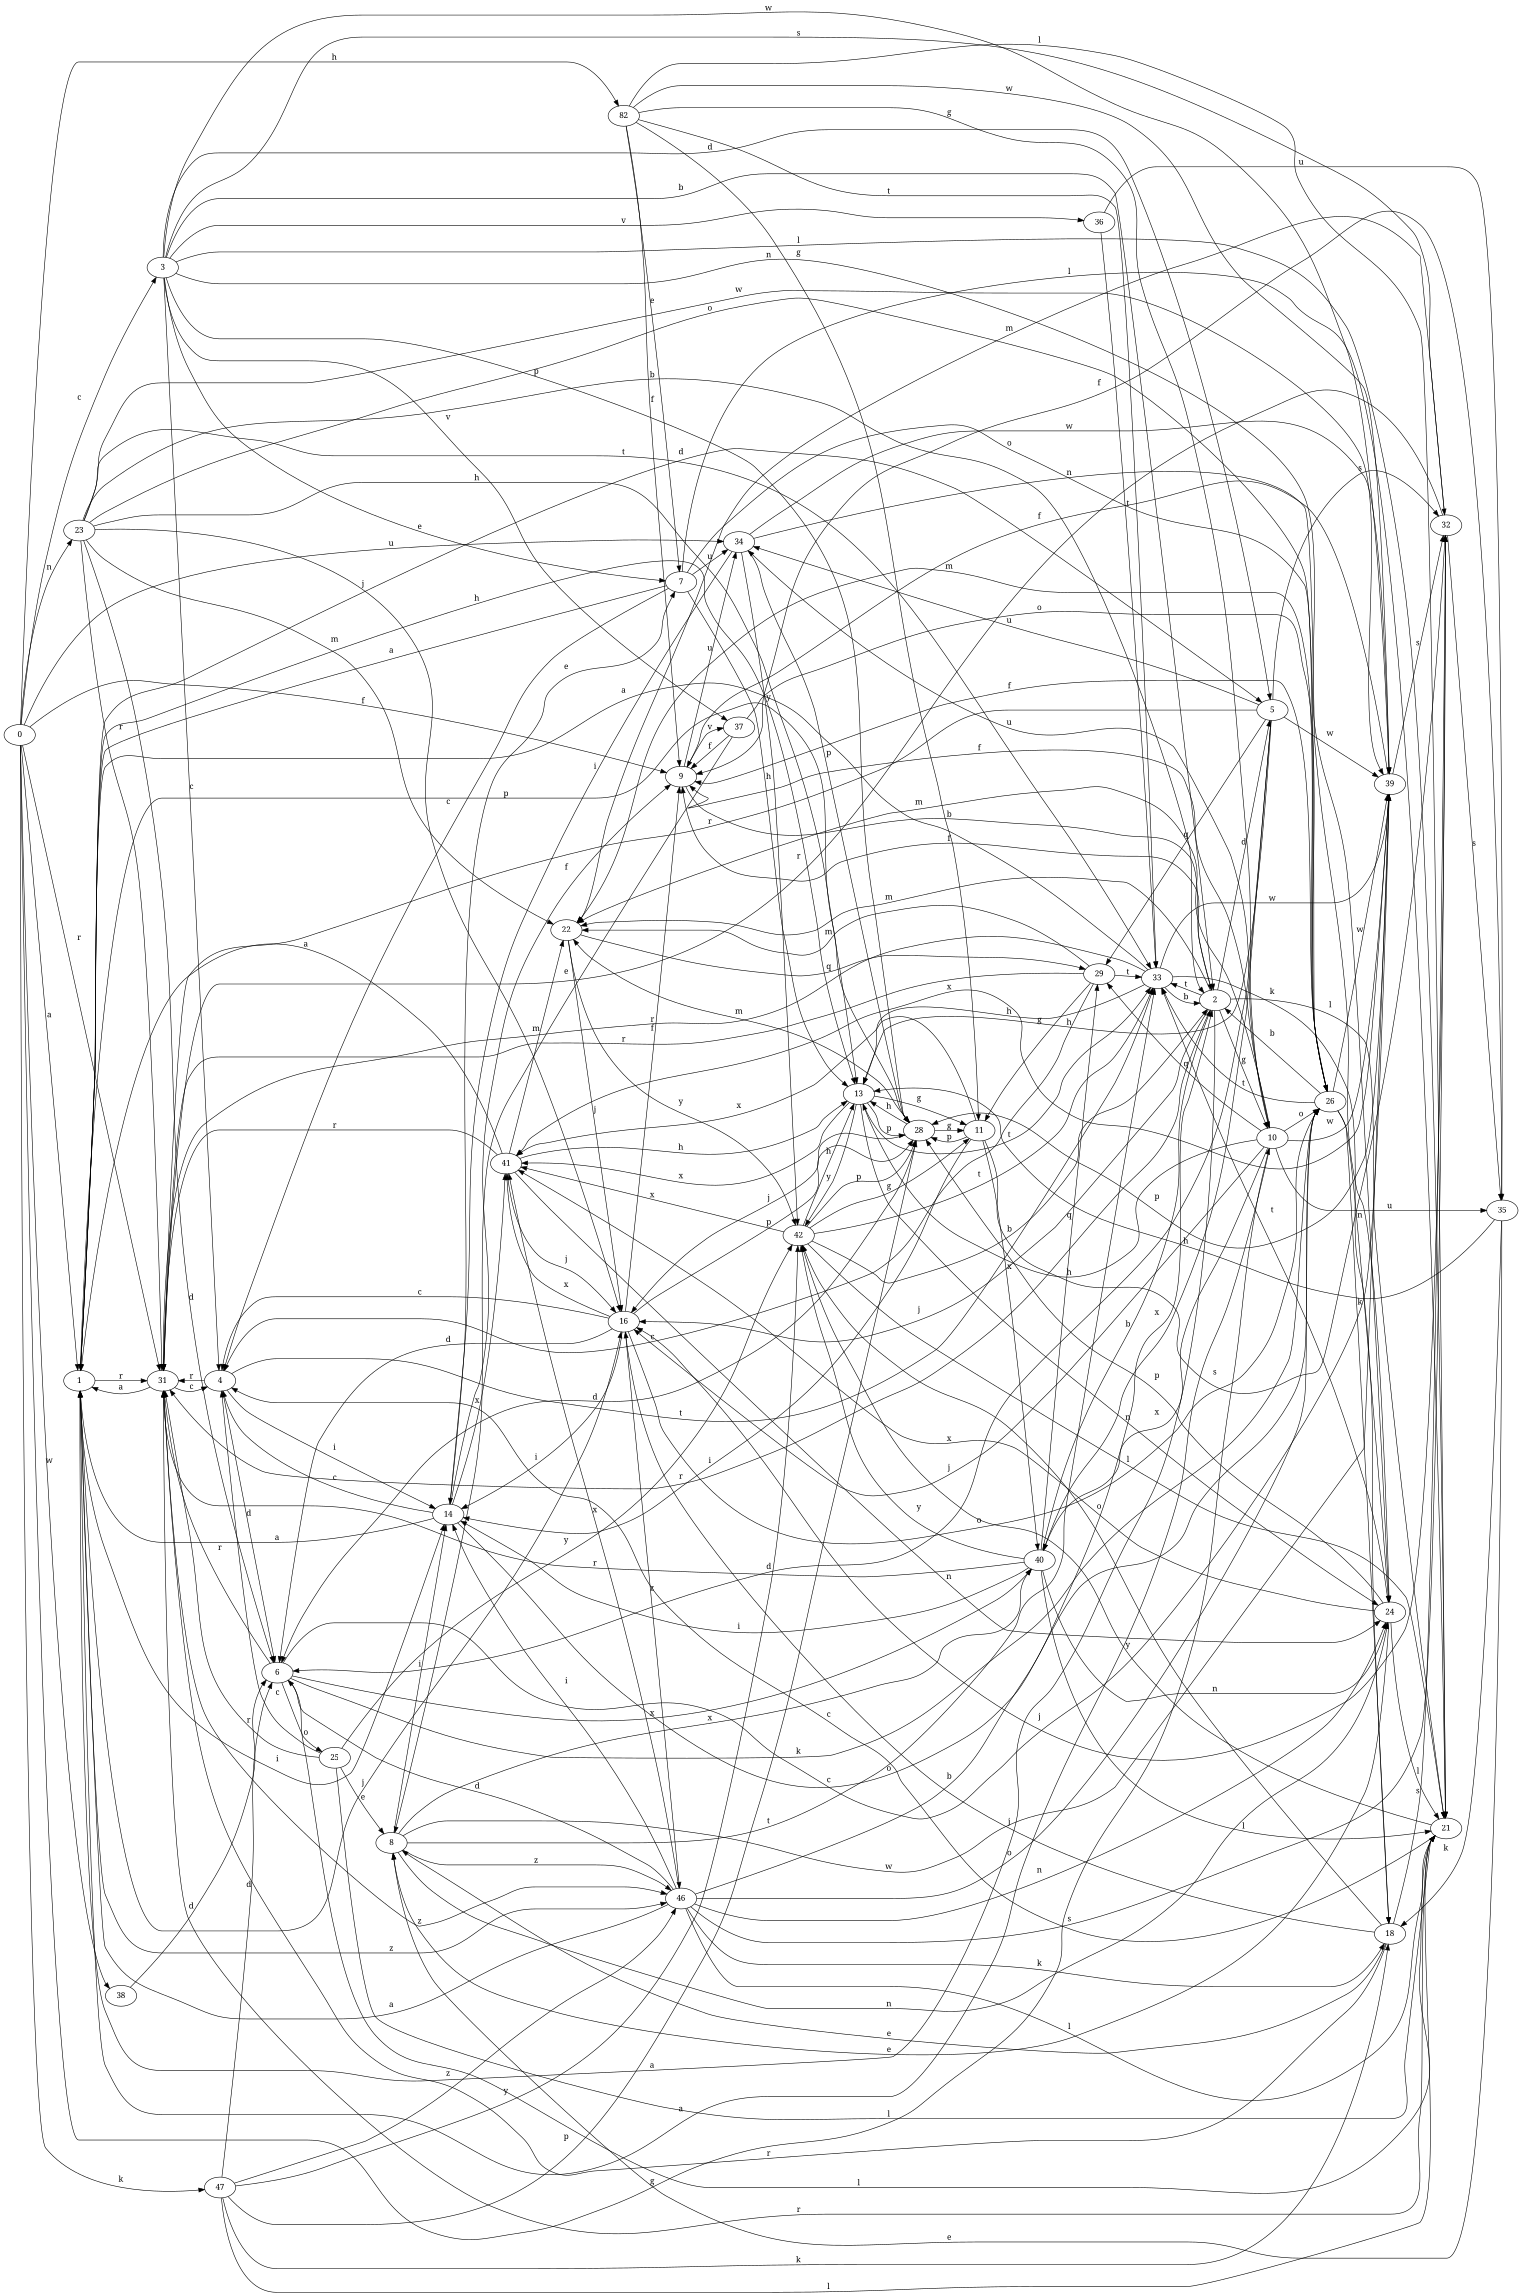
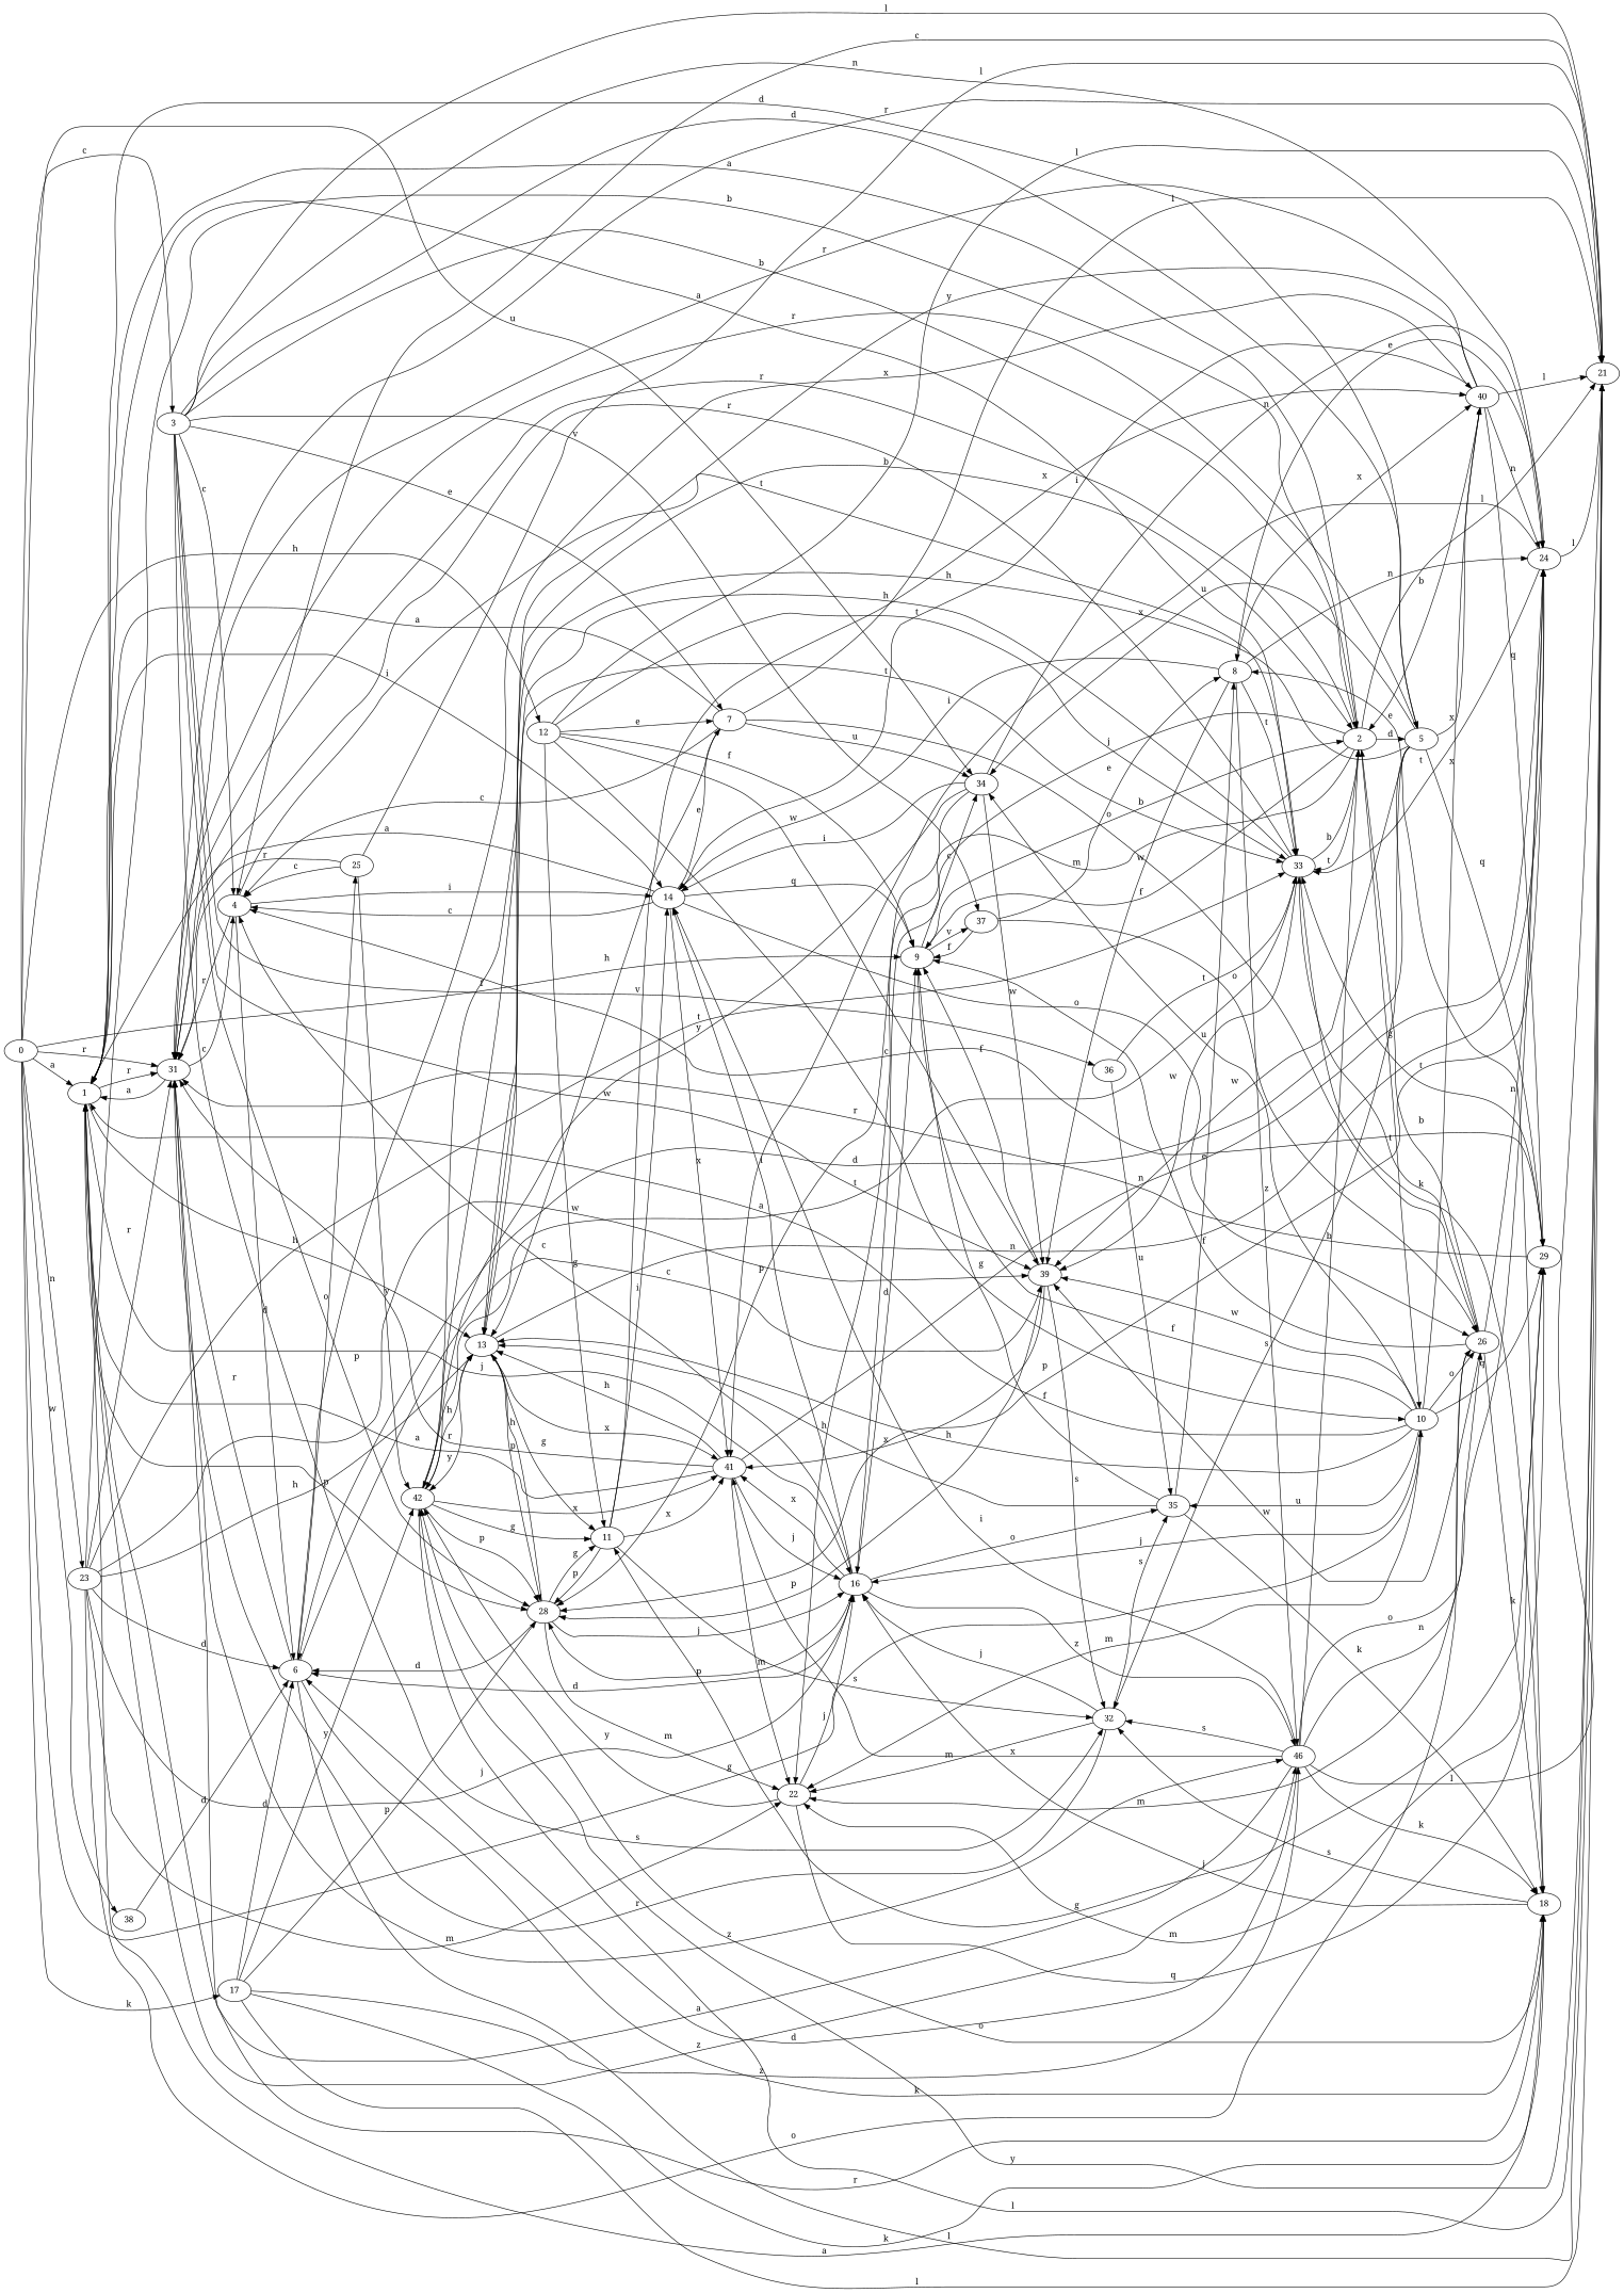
  strict digraph {
    fontname="Noto Serif"
    rankdir=LR
    node [fontname="Noto Serif"]
    edge [fontname="Noto Serif"]
    0
    1
    3
    9
    10
-   12 [label=82]
-   17 [label=47]
+   12
+   17
    23
    31
    34
    38
    5
    13
    14
    16
    28
    46
    2
    21
    4
    7
    24
    32
    36
    37
    39
    22
    29
    40
    26
    35
    33
    11
    6
    18
    42
    41
    8
    25
    0 -> 1 [label=a]
    0 -> 3 [label=c]
    0 -> 9 [label=f]
    0 -> 10 [label=g]
    0 -> 12 [label=h]
    0 -> 17 [label=k]
    0 -> 23 [label=n]
    0 -> 31 [label=r]
    0 -> 34 [label=u]
    0 -> 38 [label=w]
    1 -> 31 [label=r]
    1 -> 5 [label=d]
    1 -> 13 [label=h]
    1 -> 14 [label=i]
    1 -> 16 [label=j]
    1 -> 28 [label=p]
    1 -> 46 [label=z]
    3 -> 5 [label=d]
    3 -> 28 [label=p]
    3 -> 2 [label=b]
    3 -> 21 [label=l]
    3 -> 4 [label=c]
    3 -> 7 [label=e]
    3 -> 24 [label=n]
    3 -> 32 [label=s]
    3 -> 36 [label=v]
    3 -> 37 [label=v]
    3 -> 39 [label=w]
-   9 -> 34 [label=u]
+   9 -> 34 [label=c]
    9 -> 2 [label=b]
    9 -> 37 [label=v]
    10 -> 1 [label=a]
    10 -> 9 [label=f]
    10 -> 34 [label=u]
    10 -> 13 [label=h]
    10 -> 16 [label=j]
    10 -> 39 [label=w]
    10 -> 22 [label=m]
    10 -> 29 [label=q]
    10 -> 40 [label=x]
    10 -> 26 [label=o]
    10 -> 35 [label=u]
    12 -> 9 [label=f]
    12 -> 10 [label=g]
    12 -> 21 [label=l]
    12 -> 7 [label=e]
    12 -> 39 [label=w]
    12 -> 33 [label=t]
    12 -> 11 [label=g]
    17 -> 28 [label=p]
    17 -> 46 [label=z]
    17 -> 21 [label=l]
    17 -> 6 [label=d]
    17 -> 18 [label=k]
    17 -> 42 [label=y]
    23 -> 31 [label=r]
    23 -> 13 [label=h]
    23 -> 16 [label=j]
    23 -> 2 [label=b]
    23 -> 39 [label=w]
    23 -> 22 [label=m]
    23 -> 26 [label=o]
    23 -> 33 [label=t]
    23 -> 6 [label=d]
    31 -> 1 [label=a]
    31 -> 46 [label=z]
    31 -> 4 [label=c]
    34 -> 14 [label=i]
    34 -> 28 [label=p]
    34 -> 24 [label=n]
    34 -> 39 [label=w]
    34 -> 42 [label=y]
    38 -> 6 [label=d]
    5 -> 31 [label=r]
    5 -> 34 [label=u]
    5 -> 13 [label=h]
    5 -> 32 [label=s]
    5 -> 39 [label=w]
    5 -> 29 [label=q]
    5 -> 40 [label=x]
    5 -> 6 [label=d]
    13 -> 28 [label=p]
    13 -> 24 [label=n]
    13 -> 33 [label=t]
    13 -> 11 [label=g]
    13 -> 42 [label=y]
    13 -> 41 [label=x]
    14 -> 1 [label=a]
-   14 -> 9 [label=f]
+   14 -> 9 [label=q]
    14 -> 4 [label=c]
    14 -> 7 [label=e]
    14 -> 26 [label=o]
    14 -> 41 [label=x]
-   16 -> 9 [label=f]
+   16 -> 9 [label=d]
    16 -> 14 [label=i]
    16 -> 28 [label=p]
    16 -> 46 [label=z]
    16 -> 4 [label=c]
-   16 -> 26 [label=o]
+   16 -> 35 [label=o]
    16 -> 6 [label=d]
    16 -> 41 [label=x]
    28 -> 13 [label=h]
    28 -> 16 [label=j]
    28 -> 22 [label=m]
    28 -> 11 [label=g]
    28 -> 6 [label=d]
    46 -> 1 [label=a]
    46 -> 14 [label=i]
    46 -> 2 [label=b]
    46 -> 21 [label=l]
    46 -> 24 [label=n]
    46 -> 32 [label=s]
    46 -> 26 [label=o]
    46 -> 6 [label=d]
    46 -> 18 [label=k]
    46 -> 41 [label=x]
    2 -> 1 [label=a]
    2 -> 9 [label=f]
    2 -> 10 [label=g]
    2 -> 31 [label=r]
    2 -> 5 [label=d]
    2 -> 16 [label=j]
    2 -> 21 [label=l]
    2 -> 22 [label=m]
    2 -> 33 [label=t]
    21 -> 31 [label=r]
    21 -> 4 [label=c]
    21 -> 42 [label=y]
    4 -> 31 [label=r]
    4 -> 14 [label=i]
    4 -> 33 [label=t]
    4 -> 6 [label=d]
    7 -> 1 [label=a]
    7 -> 34 [label=u]
    7 -> 13 [label=h]
    7 -> 21 [label=l]
    7 -> 4 [label=c]
    7 -> 26 [label=o]
    24 -> 28 [label=p]
    24 -> 21 [label=l]
    24 -> 33 [label=t]
    24 -> 41 [label=x]
    24 -> 8 [label=e]
    32 -> 31 [label=r]
    32 -> 16 [label=j]
    32 -> 22 [label=m]
    32 -> 35 [label=s]
    36 -> 35 [label=u]
    36 -> 33 [label=t]
    37 -> 9 [label=f]
    37 -> 26 [label=o]
    37 -> 8 [label=e]
    39 -> 9 [label=f]
    39 -> 28 [label=p]
    39 -> 32 [label=s]
    39 -> 41 [label=x]
    22 -> 16 [label=j]
    22 -> 29 [label=q]
    22 -> 42 [label=y]
    29 -> 31 [label=r]
    29 -> 4 [label=c]
    29 -> 22 [label=m]
    29 -> 33 [label=t]
    29 -> 11 [label=g]
    40 -> 31 [label=r]
    40 -> 14 [label=i]
    40 -> 2 [label=b]
    40 -> 21 [label=l]
    40 -> 24 [label=n]
    40 -> 29 [label=q]
    40 -> 42 [label=y]
    26 -> 9 [label=f]
    26 -> 2 [label=b]
    26 -> 24 [label=n]
    26 -> 39 [label=w]
    26 -> 22 [label=m]
    26 -> 33 [label=t]
    26 -> 18 [label=k]
    35 -> 9 [label=f]
    35 -> 13 [label=h]
    35 -> 18 [label=k]
    35 -> 8 [label=e]
    33 -> 1 [label=a]
    33 -> 31 [label=r]
    33 -> 13 [label=h]
    33 -> 2 [label=b]
    33 -> 39 [label=w]
    33 -> 18 [label=k]
    11 -> 14 [label=i]
    11 -> 28 [label=p]
    11 -> 32 [label=s]
    11 -> 40 [label=x]
    11 -> 41 [label=x]
    6 -> 31 [label=r]
    6 -> 21 [label=l]
    6 -> 39 [label=c]
    6 -> 40 [label=x]
-   6 -> 26 [label=k]
+   6 -> 18 [label=k]
    6 -> 25 [label=o]
+   18 -> 1 [label=a]
    18 -> 31 [label=r]
    18 -> 16 [label=j]
    18 -> 32 [label=s]
    18 -> 42 [label=o]
    18 -> 8 [label=e]
    42 -> 13 [label=h]
    42 -> 28 [label=p]
    42 -> 2 [label=b]
    42 -> 21 [label=l]
    42 -> 33 [label=t]
    42 -> 11 [label=g]
    42 -> 41 [label=x]
    41 -> 1 [label=a]
    41 -> 31 [label=r]
    41 -> 13 [label=h]
    41 -> 16 [label=j]
    41 -> 24 [label=n]
    41 -> 22 [label=m]
    8 -> 14 [label=i]
    8 -> 46 [label=z]
    8 -> 24 [label=n]
    8 -> 39 [label=w]
    8 -> 40 [label=x]
    8 -> 33 [label=t]
    25 -> 31 [label=r]
    25 -> 21 [label=l]
    25 -> 4 [label=c]
    25 -> 42 [label=y]
-   25 -> 8 [label=e]
  }
